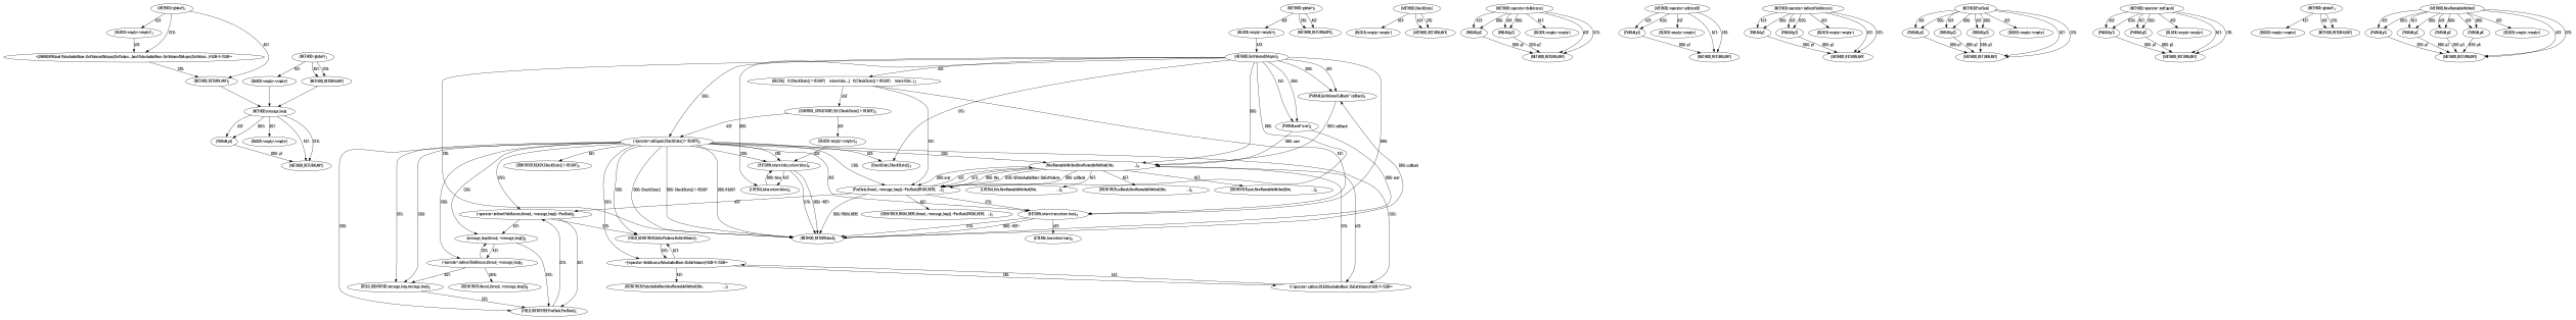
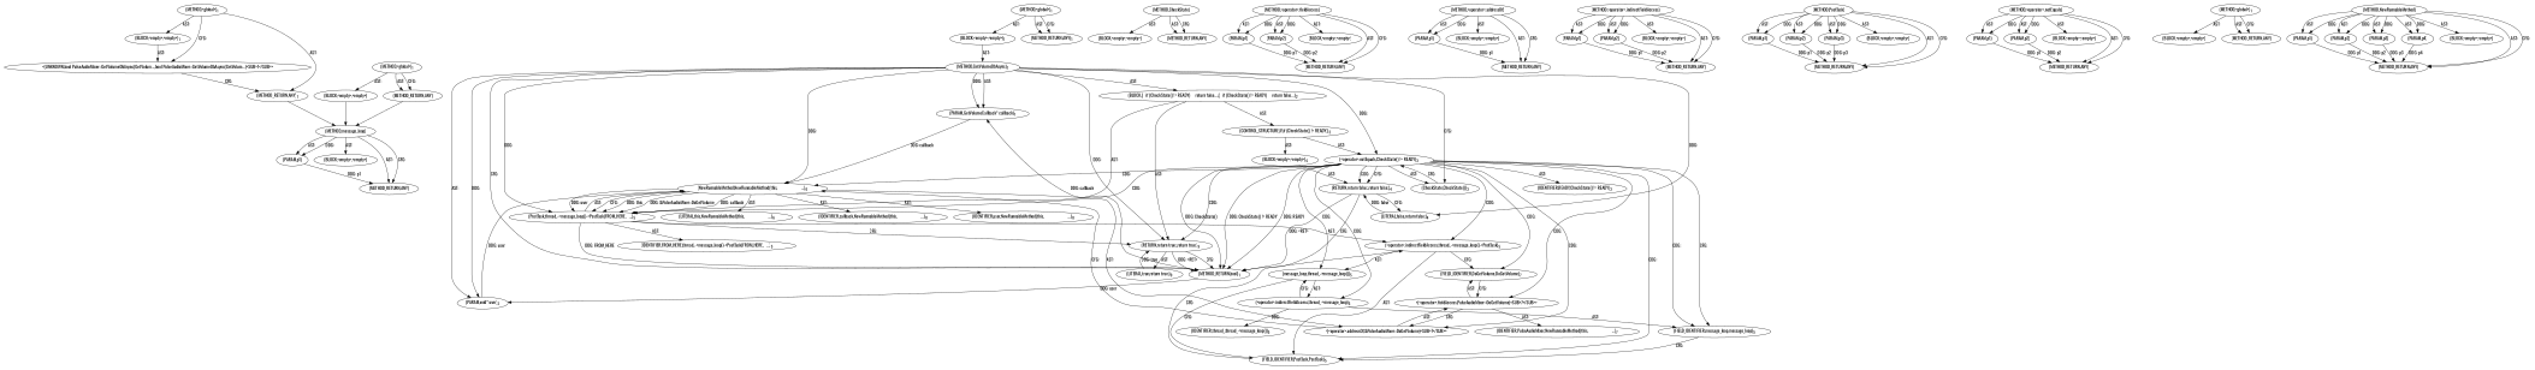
  digraph {
    fontname=Oswald
    node [fontname=Oswald]
    edge [fontname=Oswald]
    n1 [label=<(METHOD,message_loop)>]
    n2 [label=<(PARAM,p1)>]
    n3 [label=<(BLOCK,&lt;empty&gt;,&lt;empty&gt;)>]
    n4 [label=<(METHOD_RETURN,ANY)>]
    n5 [label=<(METHOD,&lt;global&gt;)<SUB>1</SUB>>]
    n6 [label=<(BLOCK,&lt;empty&gt;,&lt;empty&gt;)<SUB>1</SUB>>]
    n7 [label=<(METHOD_RETURN,ANY)<SUB>1</SUB>>]
    n8 [label=<(METHOD,GetVolumeDbAsync)<SUB>1</SUB>>]
    n9 [label=<(PARAM,GetVolumeCallback* callback)<SUB>1</SUB>>]
    n10 [label=<(PARAM,void* user)<SUB>2</SUB>>]
    n11 [label=<(BLOCK,{   if (CheckState() != READY)     return false...,{   if (CheckState() != READY)     return false...)<SUB>2</SUB>>]
    n12 [label=<(&lt;operator&gt;.notEquals,CheckState() != READY)<SUB>3</SUB>>]
    n13 [label=<(CheckState,CheckState())<SUB>3</SUB>>]
    n14 [label=<(LITERAL,false,return false;)<SUB>4</SUB>>]
    n15 [label=<(PostTask,thread_-&gt;message_loop()-&gt;PostTask(FROM_HERE,   ...)<SUB>5</SUB>>]
    n16 [label=<(NewRunnableMethod,NewRunnableMethod(this,                        ...)<SUB>6</SUB>>]
    n17 [label=<(RETURN,return true;,return true;)<SUB>9</SUB>>]
    n18 [label=<(METHOD_RETURN,bool)<SUB>1</SUB>>]
    n19 [label=<(CONTROL_STRUCTURE,IF,if (CheckState() != READY))<SUB>3</SUB>>]
    n20 [label=<(RETURN,return false;,return false;)<SUB>4</SUB>>]
    n21 [label=<(IDENTIFIER,READY,CheckState() != READY)<SUB>3</SUB>>]
    n22 [label=<(&lt;operator&gt;.indirectFieldAccess,thread_-&gt;message_loop()-&gt;PostTask)<SUB>5</SUB>>]
    n23 [label=<(message_loop,thread_-&gt;message_loop())<SUB>5</SUB>>]
    n24 [label=<(&lt;operator&gt;.indirectFieldAccess,thread_-&gt;message_loop)<SUB>5</SUB>>]
    n25 [label=<(FIELD_IDENTIFIER,message_loop,message_loop)<SUB>5</SUB>>]
    n26 [label=<(FIELD_IDENTIFIER,PostTask,PostTask)<SUB>5</SUB>>]
    n27 [label="<(&lt;operator&gt;.addressOf,&amp;PulseAudioMixer::DoGetVolume)<SUB>7</SUB>>"]
    n28 [label="<(&lt;operator&gt;.fieldAccess,PulseAudioMixer::DoGetVolume)<SUB>7</SUB>>"]
    n29 [label=<(FIELD_IDENTIFIER,DoGetVolume,DoGetVolume)<SUB>7</SUB>>]
    n30 [label=<(IDENTIFIER,FROM_HERE,thread_-&gt;message_loop()-&gt;PostTask(FROM_HERE,   ...)<SUB>5</SUB>>]
    n31 [label=<(LITERAL,this,NewRunnableMethod(this,                        ...)<SUB>6</SUB>>]
    n32 [label=<(IDENTIFIER,callback,NewRunnableMethod(this,                        ...)<SUB>8</SUB>>]
    n33 [label=<(IDENTIFIER,user,NewRunnableMethod(this,                        ...)<SUB>8</SUB>>]
    n34 [label=<(LITERAL,true,return true;)<SUB>9</SUB>>]
    n35 [label=<(BLOCK,&lt;empty&gt;,&lt;empty&gt;)<SUB>4</SUB>>]
    n36 [label=<(IDENTIFIER,thread_,thread_-&gt;message_loop())<SUB>5</SUB>>]
    n37 [label=<(IDENTIFIER,PulseAudioMixer,NewRunnableMethod(this,                        ...)<SUB>7</SUB>>]
    n38 [label=<(METHOD,CheckState)>]
    n39 [label=<(BLOCK,&lt;empty&gt;,&lt;empty&gt;)>]
    n40 [label=<(METHOD_RETURN,ANY)>]
    n41 [label=<(METHOD,&lt;operator&gt;.fieldAccess)>]
    n42 [label=<(PARAM,p1)>]
    n43 [label=<(PARAM,p2)>]
    n44 [label=<(BLOCK,&lt;empty&gt;,&lt;empty&gt;)>]
    n45 [label=<(METHOD_RETURN,ANY)>]
    n46 [label=<(METHOD,&lt;operator&gt;.addressOf)>]
    n47 [label=<(PARAM,p1)>]
    n48 [label=<(BLOCK,&lt;empty&gt;,&lt;empty&gt;)>]
    n49 [label=<(METHOD_RETURN,ANY)>]
    n50 [label=<(METHOD,&lt;operator&gt;.indirectFieldAccess)>]
    n51 [label=<(PARAM,p1)>]
    n52 [label=<(PARAM,p2)>]
    n53 [label=<(BLOCK,&lt;empty&gt;,&lt;empty&gt;)>]
    n54 [label=<(METHOD_RETURN,ANY)>]
    n55 [label=<(METHOD,PostTask)>]
    n56 [label=<(PARAM,p1)>]
    n57 [label=<(PARAM,p2)>]
    n58 [label=<(PARAM,p3)>]
    n59 [label=<(BLOCK,&lt;empty&gt;,&lt;empty&gt;)>]
    n60 [label=<(METHOD_RETURN,ANY)>]
    n61 [label=<(METHOD,&lt;operator&gt;.notEquals)>]
    n62 [label=<(PARAM,p1)>]
    n63 [label=<(PARAM,p2)>]
    n64 [label=<(BLOCK,&lt;empty&gt;,&lt;empty&gt;)>]
    n65 [label=<(METHOD_RETURN,ANY)>]
    n66 [label=<(METHOD,&lt;global&gt;)<SUB>1</SUB>>]
    n67 [label=<(BLOCK,&lt;empty&gt;,&lt;empty&gt;)>]
    n68 [label=<(METHOD_RETURN,ANY)>]
    n69 [label=<(METHOD,NewRunnableMethod)>]
    n70 [label=<(PARAM,p1)>]
    n71 [label=<(PARAM,p2)>]
    n72 [label=<(PARAM,p3)>]
    n73 [label=<(PARAM,p4)>]
    n74 [label=<(BLOCK,&lt;empty&gt;,&lt;empty&gt;)>]
    n75 [label=<(METHOD_RETURN,ANY)>]
    n76 [label=<(METHOD,&lt;global&gt;)<SUB>1</SUB>>]
    n77 [label=<(BLOCK,&lt;empty&gt;,&lt;empty&gt;)<SUB>1</SUB>>]
    n78 [label="<(UNKNOWN,bool PulseAudioMixer::GetVolumeDbAsync(GetVolum...,bool PulseAudioMixer::GetVolumeDbAsync(GetVolum...)<SUB>1</SUB>>"]
    n79 [label=<(METHOD_RETURN,ANY)<SUB>1</SUB>>]
    n80 [label=<(METHOD,&lt;global&gt;)<SUB>1</SUB>>]
    n81 [label=<(BLOCK,&lt;empty&gt;,&lt;empty&gt;)>]
    n82 [label=<(METHOD_RETURN,ANY)>]
    n1 -> n2 [label="AST: "]
    n1 -> n2 [label="DDG: "]
    n1 -> n3 [label="AST: "]
    n1 -> n4 [label="AST: "]
    n1 -> n4 [label="CFG: "]
    n2 -> n4 [label="DDG: p1"]
    n5 -> n6 [label="AST: "]
    n5 -> n7 [label="AST: "]
    n5 -> n7 [label="CFG: "]
    n6 -> n8 [label="AST: "]
    n8 -> n9 [label="AST: "]
    n8 -> n9 [label="DDG: "]
    n8 -> n10 [label="AST: "]
    n8 -> n10 [label="DDG: "]
    n8 -> n11 [label="AST: "]
    n8 -> n12 [label="DDG: "]
    n8 -> n13 [label="CFG: "]
    n8 -> n14 [label="DDG: "]
    n8 -> n15 [label="DDG: "]
    n8 -> n16 [label="DDG: "]
    n8 -> n17 [label="DDG: "]
    n8 -> n18 [label="CFG: "]
    n9 -> n16 [label="DDG: callback"]
    n10 -> n16 [label="DDG: user"]
-   n10 -> n18 [label="DDG: user"]
+   n18 -> n10 [label="DDG: user"]
    n11 -> n15 [label="AST: "]
    n11 -> n17 [label="AST: "]
    n11 -> n19 [label="AST: "]
    n12 -> n13 [label="AST: "]
    n12 -> n15 [label="CDG: "]
    n12 -> n16 [label="CDG: "]
-   n12 -> n17 [label="AST: "]
+   n12 -> n17 [label="CDG: "]
    n12 -> n18 [label="DDG: CheckState()"]
    n12 -> n18 [label="DDG: CheckState() != READY"]
    n12 -> n18 [label="DDG: READY"]
    n12 -> n20 [label="CFG: "]
    n12 -> n20 [label="CDG: "]
    n12 -> n21 [label="AST: "]
    n12 -> n22 [label="CDG: "]
    n12 -> n23 [label="CDG: "]
    n12 -> n24 [label="CDG: "]
    n12 -> n25 [label="CFG: "]
    n12 -> n25 [label="CDG: "]
    n12 -> n26 [label="CDG: "]
    n12 -> n27 [label="CDG: "]
    n12 -> n28 [label="CDG: "]
    n12 -> n29 [label="CDG: "]
+   n13 -> n12 [label="CFG: "]
    n14 -> n20 [label="DDG: false"]
    n15 -> n16 [label="AST: "]
    n15 -> n17 [label="CFG: "]
    n15 -> n18 [label="DDG: FROM_HERE"]
    n15 -> n22 [label="AST: "]
    n15 -> n30 [label="AST: "]
    n16 -> n15 [label="CFG: "]
    n16 -> n15 [label="DDG: this"]
    n16 -> n15 [label="DDG: &amp;PulseAudioMixer::DoGetVolume"]
    n16 -> n15 [label="DDG: callback"]
    n16 -> n15 [label="DDG: user"]
    n16 -> n27 [label="AST: "]
    n16 -> n31 [label="AST: "]
    n16 -> n32 [label="AST: "]
    n16 -> n33 [label="AST: "]
    n17 -> n18 [label="CFG: "]
    n17 -> n18 [label="DDG: &lt;RET&gt;"]
    n17 -> n34 [label="AST: "]
    n18 -> n9 [label="DDG: callback"]
    n19 -> n12 [label="AST: "]
    n19 -> n35 [label="AST: "]
-   n20 -> n14 [label="AST: "]
+   n20 -> n14 [label="CFG: "]
    n20 -> n18 [label="CFG: "]
    n20 -> n18 [label="DDG: &lt;RET&gt;"]
    n22 -> n23 [label="AST: "]
    n22 -> n26 [label="AST: "]
    n22 -> n29 [label="CFG: "]
    n23 -> n24 [label="AST: "]
    n23 -> n26 [label="CFG: "]
    n24 -> n23 [label="CFG: "]
    n24 -> n25 [label="AST: "]
    n24 -> n36 [label="DDG: "]
    n25 -> n26 [label="CFG: "]
    n26 -> n22 [label="CFG: "]
    n27 -> n16 [label="CFG: "]
    n27 -> n28 [label="AST: "]
    n28 -> n27 [label="CFG: "]
    n28 -> n29 [label="AST: "]
    n28 -> n37 [label="AST: "]
    n29 -> n28 [label="CFG: "]
+   n34 -> n17 [label="DDG: true"]
    n35 -> n20 [label="AST: "]
    n38 -> n39 [label="AST: "]
    n38 -> n40 [label="AST: "]
    n38 -> n40 [label="CFG: "]
    n41 -> n42 [label="AST: "]
    n41 -> n42 [label="DDG: "]
    n41 -> n43 [label="AST: "]
    n41 -> n43 [label="DDG: "]
    n41 -> n44 [label="AST: "]
    n41 -> n45 [label="AST: "]
    n41 -> n45 [label="CFG: "]
    n42 -> n45 [label="DDG: p1"]
    n43 -> n45 [label="DDG: p2"]
    n46 -> n47 [label="AST: "]
    n46 -> n47 [label="DDG: "]
    n46 -> n48 [label="AST: "]
    n46 -> n49 [label="AST: "]
    n46 -> n49 [label="CFG: "]
    n47 -> n49 [label="DDG: p1"]
    n50 -> n51 [label="AST: "]
    n50 -> n51 [label="DDG: "]
    n50 -> n52 [label="AST: "]
    n50 -> n52 [label="DDG: "]
    n50 -> n53 [label="AST: "]
    n50 -> n54 [label="AST: "]
    n50 -> n54 [label="CFG: "]
    n51 -> n54 [label="DDG: p1"]
    n52 -> n54 [label="DDG: p2"]
    n55 -> n56 [label="AST: "]
    n55 -> n56 [label="DDG: "]
    n55 -> n57 [label="AST: "]
    n55 -> n57 [label="DDG: "]
    n55 -> n58 [label="AST: "]
    n55 -> n58 [label="DDG: "]
    n55 -> n59 [label="AST: "]
    n55 -> n60 [label="AST: "]
    n55 -> n60 [label="CFG: "]
    n56 -> n60 [label="DDG: p1"]
    n57 -> n60 [label="DDG: p2"]
    n58 -> n60 [label="DDG: p3"]
    n61 -> n62 [label="AST: "]
    n61 -> n62 [label="DDG: "]
    n61 -> n63 [label="AST: "]
    n61 -> n63 [label="DDG: "]
    n61 -> n64 [label="AST: "]
    n61 -> n65 [label="AST: "]
    n61 -> n65 [label="CFG: "]
    n62 -> n65 [label="DDG: p1"]
    n63 -> n65 [label="DDG: p2"]
    n66 -> n67 [label="AST: "]
    n66 -> n68 [label="AST: "]
    n66 -> n68 [label="CFG: "]
    n69 -> n70 [label="AST: "]
    n69 -> n70 [label="DDG: "]
    n69 -> n71 [label="AST: "]
    n69 -> n71 [label="DDG: "]
    n69 -> n72 [label="AST: "]
    n69 -> n72 [label="DDG: "]
    n69 -> n73 [label="AST: "]
    n69 -> n73 [label="DDG: "]
    n69 -> n74 [label="AST: "]
    n69 -> n75 [label="AST: "]
    n69 -> n75 [label="CFG: "]
    n70 -> n75 [label="DDG: p1"]
    n71 -> n75 [label="DDG: p2"]
    n72 -> n75 [label="DDG: p3"]
    n73 -> n75 [label="DDG: p4"]
    n76 -> n77 [label="AST: "]
    n76 -> n78 [label="CFG: "]
    n76 -> n79 [label="AST: "]
    n77 -> n78 [label="AST: "]
    n78 -> n79 [label="CFG: "]
    n79 -> n1
    n80 -> n81 [label="AST: "]
    n80 -> n82 [label="AST: "]
    n80 -> n82 [label="CFG: "]
    n81 -> n1
    n82 -> n1
  }
